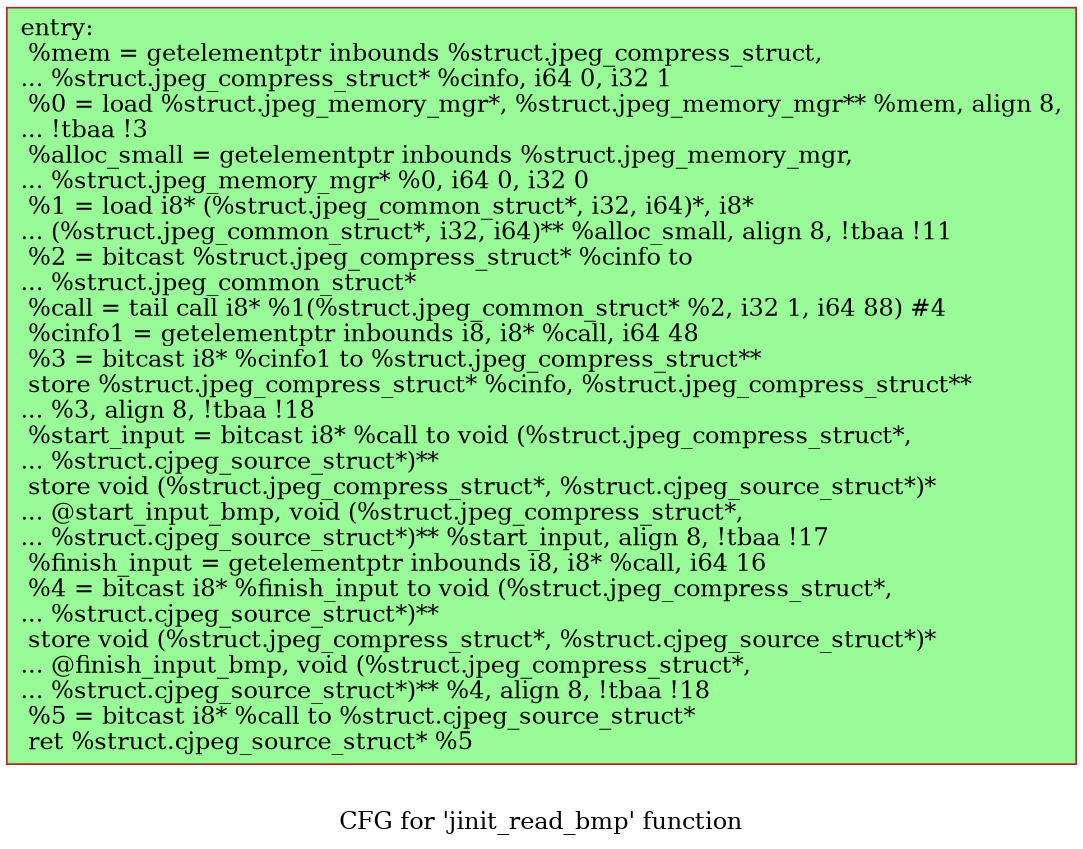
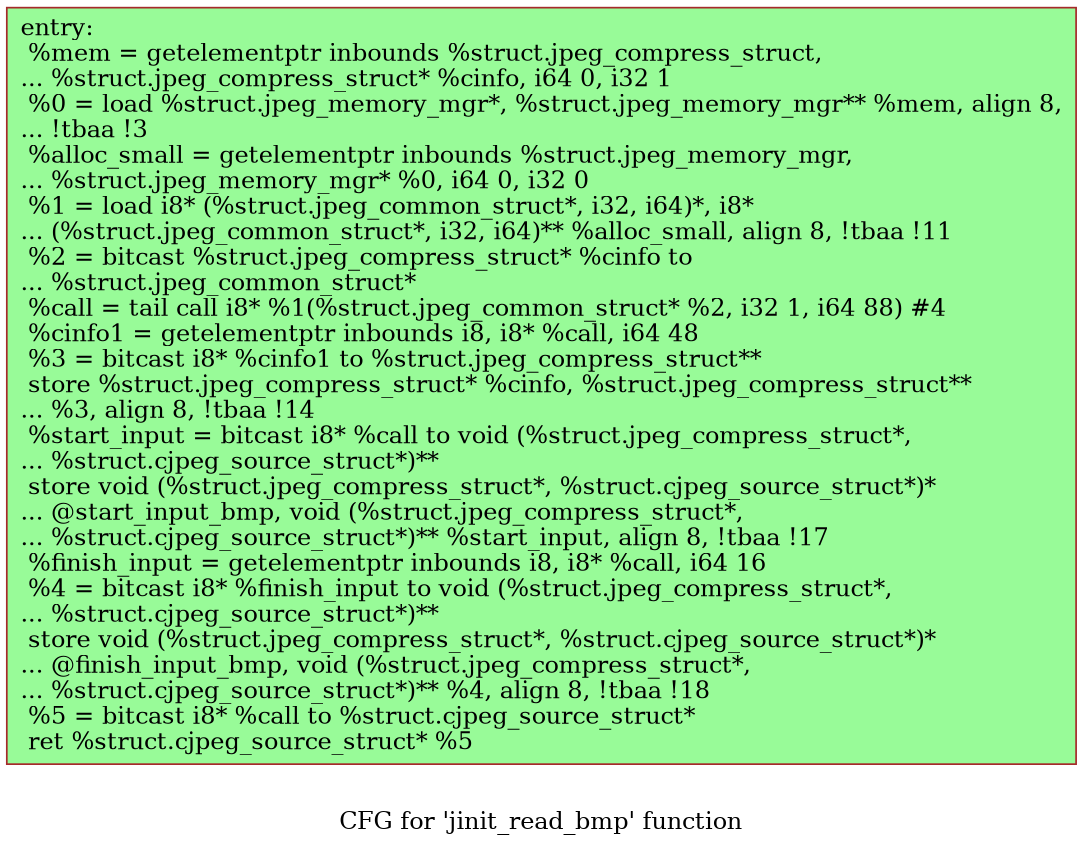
  digraph {
    label="CFG for 'jinit_read_bmp' function"
-   n1 [label="{entry:\l  %mem = getelementptr inbounds %struct.jpeg_compress_struct,\l... %struct.jpeg_compress_struct* %cinfo, i64 0, i32 1\l  %0 = load %struct.jpeg_memory_mgr*, %struct.jpeg_memory_mgr** %mem, align 8,\l... !tbaa !3\l  %alloc_small = getelementptr inbounds %struct.jpeg_memory_mgr,\l... %struct.jpeg_memory_mgr* %0, i64 0, i32 0\l  %1 = load i8* (%struct.jpeg_common_struct*, i32, i64)*, i8*\l... (%struct.jpeg_common_struct*, i32, i64)** %alloc_small, align 8, !tbaa !11\l  %2 = bitcast %struct.jpeg_compress_struct* %cinfo to\l... %struct.jpeg_common_struct*\l  %call = tail call i8* %1(%struct.jpeg_common_struct* %2, i32 1, i64 88) #4\l  %cinfo1 = getelementptr inbounds i8, i8* %call, i64 48\l  %3 = bitcast i8* %cinfo1 to %struct.jpeg_compress_struct**\l  store %struct.jpeg_compress_struct* %cinfo, %struct.jpeg_compress_struct**\l... %3, align 8, !tbaa !18\l  %start_input = bitcast i8* %call to void (%struct.jpeg_compress_struct*,\l... %struct.cjpeg_source_struct*)**\l  store void (%struct.jpeg_compress_struct*, %struct.cjpeg_source_struct*)*\l... @start_input_bmp, void (%struct.jpeg_compress_struct*,\l... %struct.cjpeg_source_struct*)** %start_input, align 8, !tbaa !17\l  %finish_input = getelementptr inbounds i8, i8* %call, i64 16\l  %4 = bitcast i8* %finish_input to void (%struct.jpeg_compress_struct*,\l... %struct.cjpeg_source_struct*)**\l  store void (%struct.jpeg_compress_struct*, %struct.cjpeg_source_struct*)*\l... @finish_input_bmp, void (%struct.jpeg_compress_struct*,\l... %struct.cjpeg_source_struct*)** %4, align 8, !tbaa !18\l  %5 = bitcast i8* %call to %struct.cjpeg_source_struct*\l  ret %struct.cjpeg_source_struct* %5\l}" shape=record style=filled fillcolor=palegreen color=brown]
+   n1 [label="{entry:\l  %mem = getelementptr inbounds %struct.jpeg_compress_struct,\l... %struct.jpeg_compress_struct* %cinfo, i64 0, i32 1\l  %0 = load %struct.jpeg_memory_mgr*, %struct.jpeg_memory_mgr** %mem, align 8,\l... !tbaa !3\l  %alloc_small = getelementptr inbounds %struct.jpeg_memory_mgr,\l... %struct.jpeg_memory_mgr* %0, i64 0, i32 0\l  %1 = load i8* (%struct.jpeg_common_struct*, i32, i64)*, i8*\l... (%struct.jpeg_common_struct*, i32, i64)** %alloc_small, align 8, !tbaa !11\l  %2 = bitcast %struct.jpeg_compress_struct* %cinfo to\l... %struct.jpeg_common_struct*\l  %call = tail call i8* %1(%struct.jpeg_common_struct* %2, i32 1, i64 88) #4\l  %cinfo1 = getelementptr inbounds i8, i8* %call, i64 48\l  %3 = bitcast i8* %cinfo1 to %struct.jpeg_compress_struct**\l  store %struct.jpeg_compress_struct* %cinfo, %struct.jpeg_compress_struct**\l... %3, align 8, !tbaa !14\l  %start_input = bitcast i8* %call to void (%struct.jpeg_compress_struct*,\l... %struct.cjpeg_source_struct*)**\l  store void (%struct.jpeg_compress_struct*, %struct.cjpeg_source_struct*)*\l... @start_input_bmp, void (%struct.jpeg_compress_struct*,\l... %struct.cjpeg_source_struct*)** %start_input, align 8, !tbaa !17\l  %finish_input = getelementptr inbounds i8, i8* %call, i64 16\l  %4 = bitcast i8* %finish_input to void (%struct.jpeg_compress_struct*,\l... %struct.cjpeg_source_struct*)**\l  store void (%struct.jpeg_compress_struct*, %struct.cjpeg_source_struct*)*\l... @finish_input_bmp, void (%struct.jpeg_compress_struct*,\l... %struct.cjpeg_source_struct*)** %4, align 8, !tbaa !18\l  %5 = bitcast i8* %call to %struct.cjpeg_source_struct*\l  ret %struct.cjpeg_source_struct* %5\l}" shape=record style=filled fillcolor=palegreen color=brown]
  }
